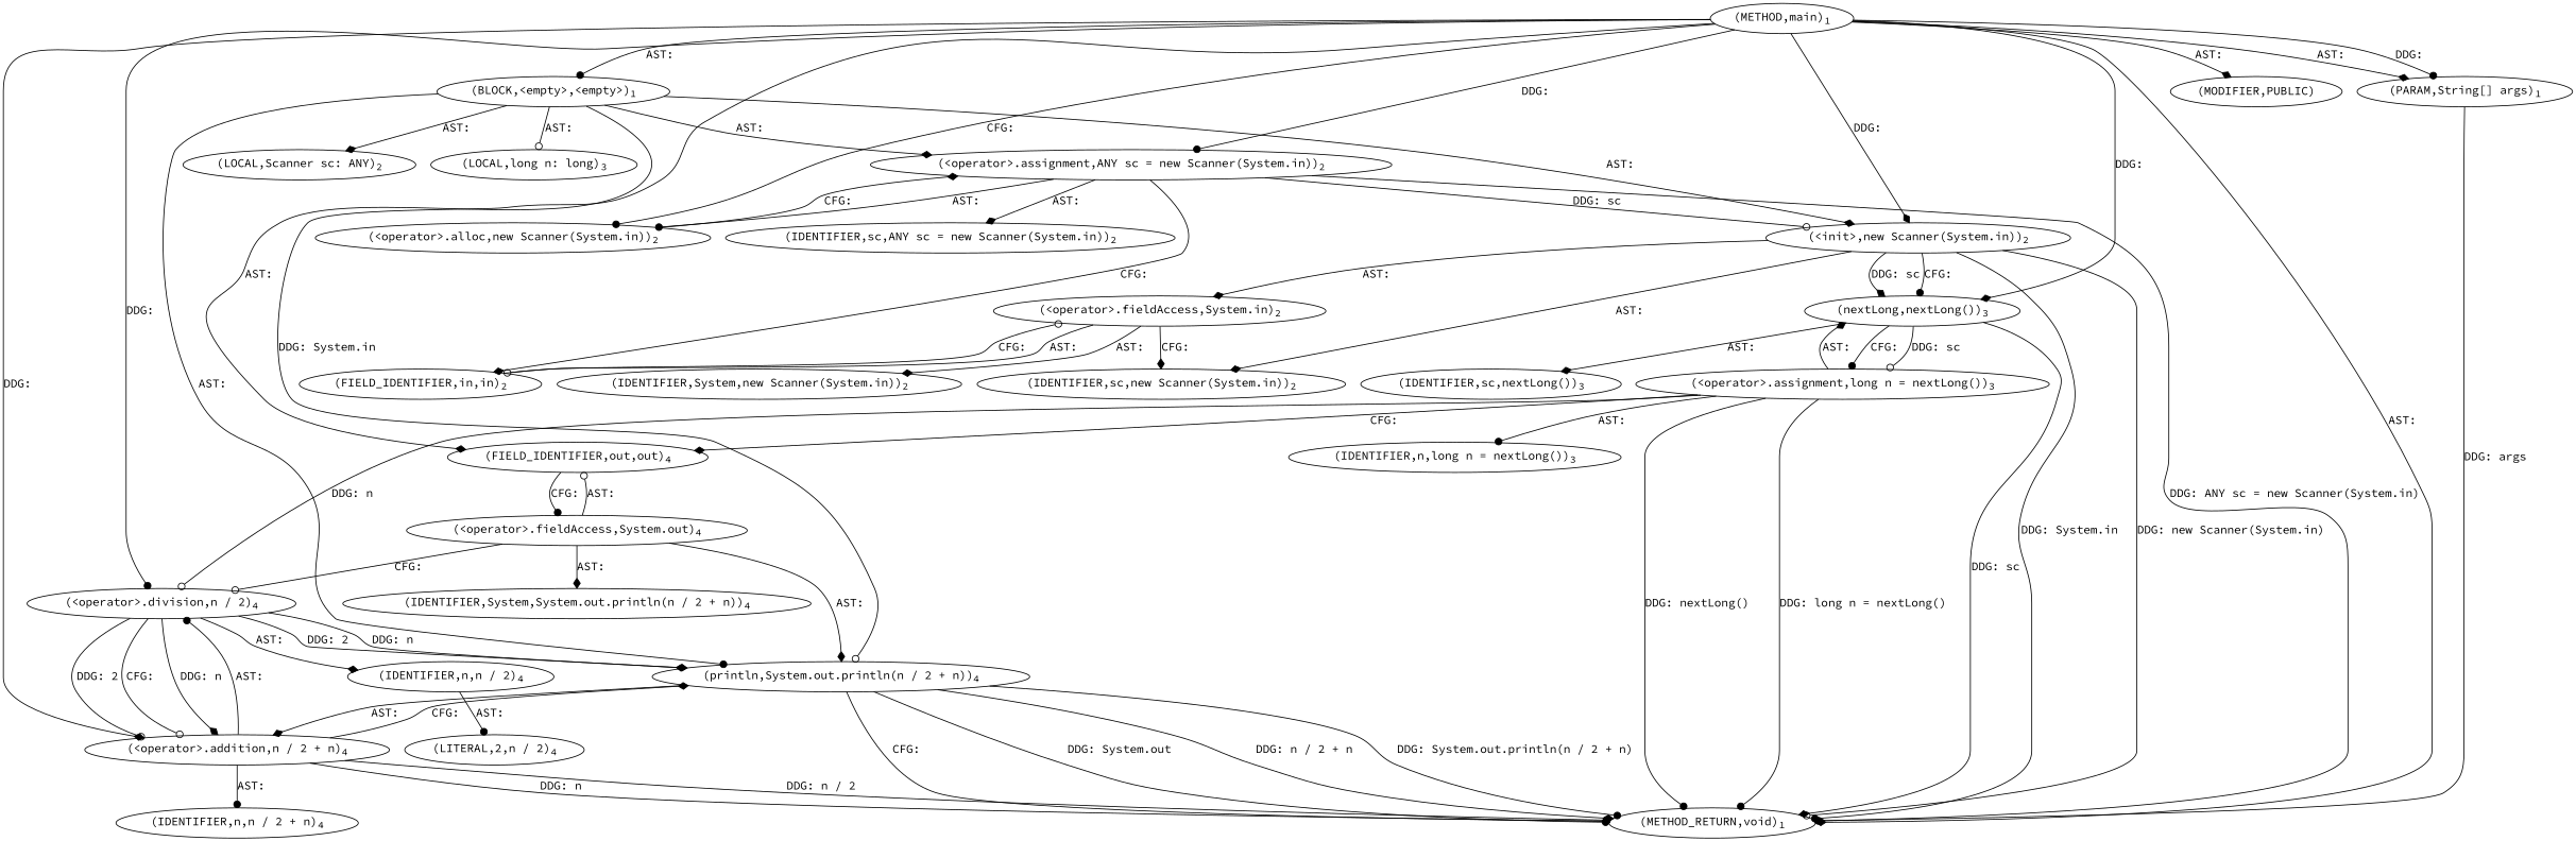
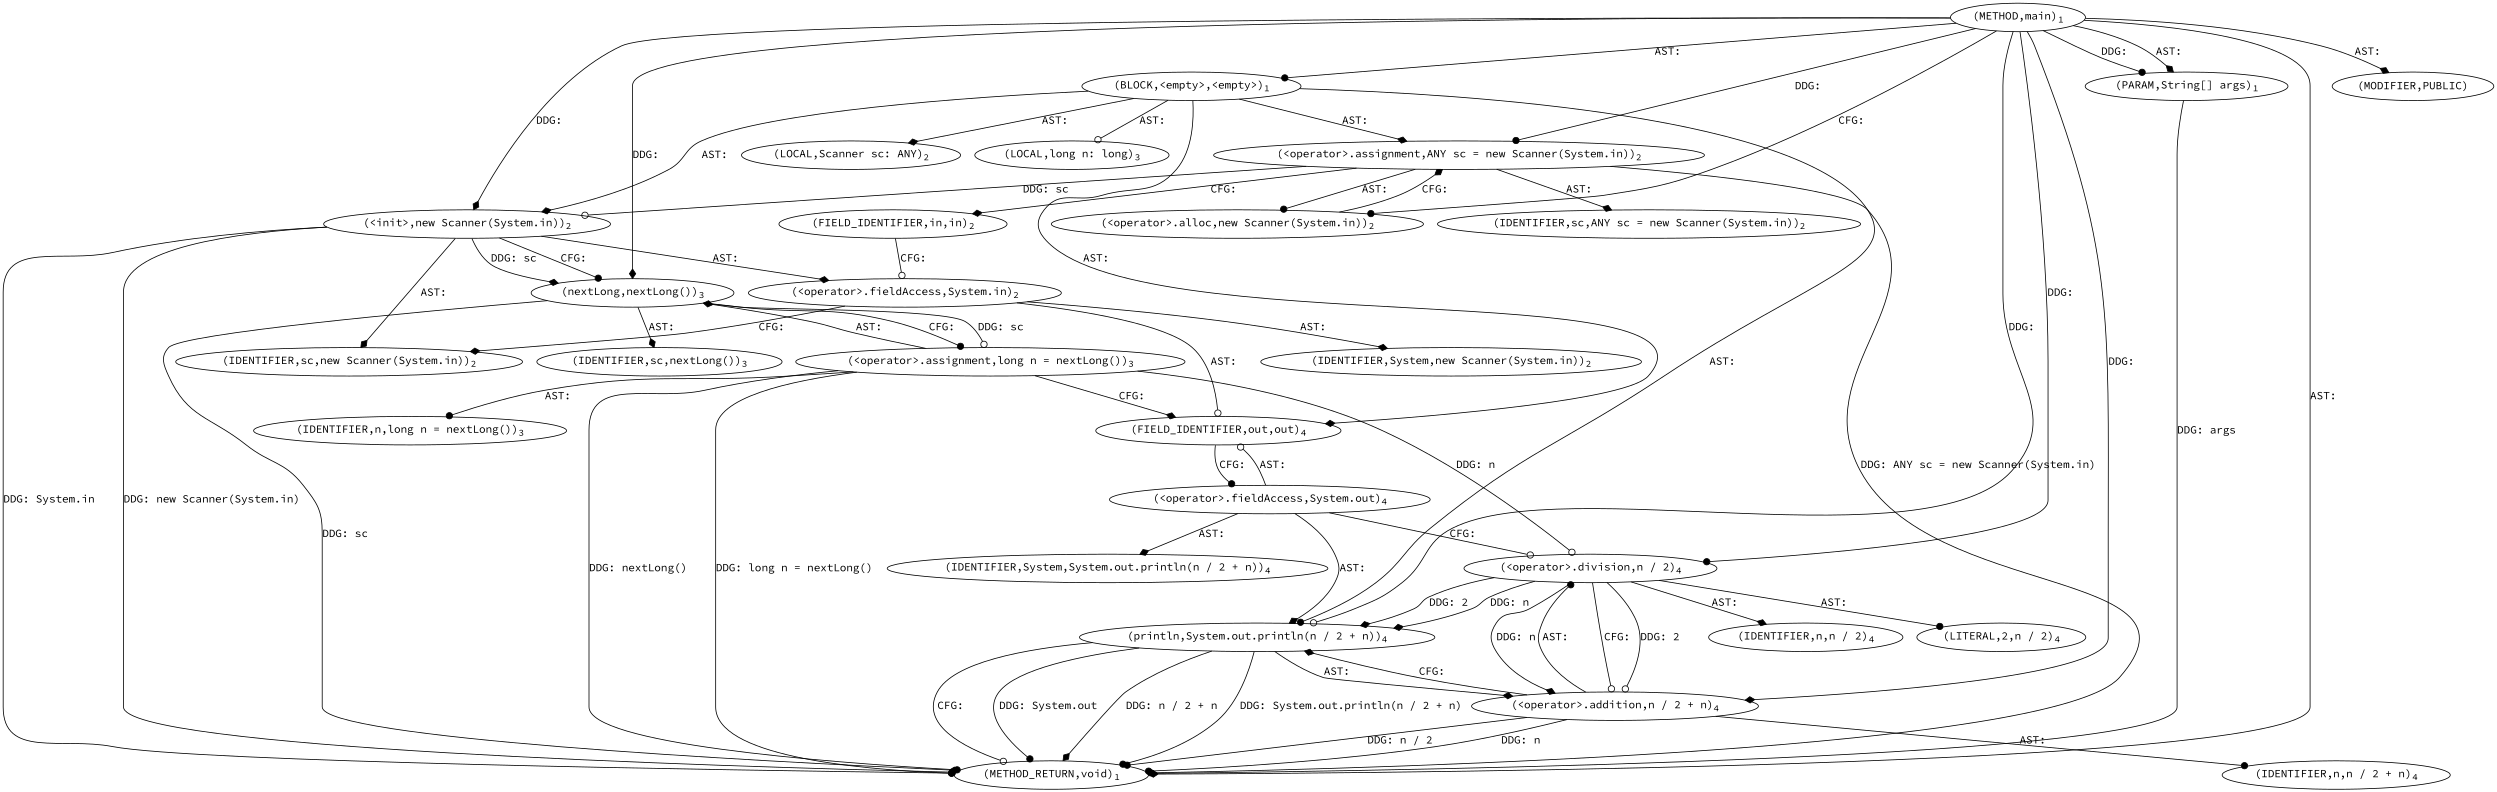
  digraph {
    fontname="Source Code Pro"
    node [fontname="Source Code Pro"]
    edge [arrowhead=diamond fontname="Source Code Pro"]
    n1 [label=<(METHOD,main)<SUB>1</SUB>>]
    n2 [label=<(PARAM,String[] args)<SUB>1</SUB>>]
    n3 [label=<(BLOCK,&lt;empty&gt;,&lt;empty&gt;)<SUB>1</SUB>>]
    n4 [label=<(&lt;operator&gt;.assignment,ANY sc = new Scanner(System.in))<SUB>2</SUB>>]
    n5 [label=<(&lt;operator&gt;.alloc,new Scanner(System.in))<SUB>2</SUB>>]
    n6 [label=<(&lt;init&gt;,new Scanner(System.in))<SUB>2</SUB>>]
    n7 [label=<(nextLong,nextLong())<SUB>3</SUB>>]
    n8 [label=<(println,System.out.println(n / 2 + n))<SUB>4</SUB>>]
    n9 [label=<(&lt;operator&gt;.addition,n / 2 + n)<SUB>4</SUB>>]
    n10 [label=<(&lt;operator&gt;.division,n / 2)<SUB>4</SUB>>]
    n11 [label=<(MODIFIER,PUBLIC)>]
    n12 [label=<(METHOD_RETURN,void)<SUB>1</SUB>>]
    n13 [label=<(LOCAL,Scanner sc: ANY)<SUB>2</SUB>>]
    n14 [label=<(LOCAL,long n: long)<SUB>3</SUB>>]
    n15 [label=<(FIELD_IDENTIFIER,out,out)<SUB>4</SUB>>]
    n16 [label=<(IDENTIFIER,sc,ANY sc = new Scanner(System.in))<SUB>2</SUB>>]
    n17 [label=<(FIELD_IDENTIFIER,in,in)<SUB>2</SUB>>]
    n18 [label=<(IDENTIFIER,sc,new Scanner(System.in))<SUB>2</SUB>>]
    n19 [label=<(&lt;operator&gt;.fieldAccess,System.in)<SUB>2</SUB>>]
    n20 [label=<(&lt;operator&gt;.assignment,long n = nextLong())<SUB>3</SUB>>]
    n21 [label=<(IDENTIFIER,sc,nextLong())<SUB>3</SUB>>]
    n22 [label=<(IDENTIFIER,n,n / 2 + n)<SUB>4</SUB>>]
    n23 [label=<(IDENTIFIER,n,n / 2)<SUB>4</SUB>>]
    n24 [label=<(LITERAL,2,n / 2)<SUB>4</SUB>>]
    n25 [label=<(IDENTIFIER,n,long n = nextLong())<SUB>3</SUB>>]
    n26 [label=<(IDENTIFIER,System,new Scanner(System.in))<SUB>2</SUB>>]
    n27 [label=<(&lt;operator&gt;.fieldAccess,System.out)<SUB>4</SUB>>]
    n28 [label=<(IDENTIFIER,System,System.out.println(n / 2 + n))<SUB>4</SUB>>]
    n1 -> n2 [label="AST: "]
    n1 -> n2 [arrowhead=dot label="DDG: "]
    n1 -> n3 [arrowhead=dot label="AST: "]
    n1 -> n4 [arrowhead=dot label="DDG: "]
    n1 -> n5 [arrowhead=dot label="CFG: "]
    n1 -> n6 [label="DDG: "]
    n1 -> n7 [label="DDG: "]
-   n1 -> n8 [arrowhead=odot label="DDG: System.in"]
+   n1 -> n8 [arrowhead=odot label="DDG: "]
    n1 -> n9 [label="DDG: "]
    n1 -> n10 [arrowhead=dot label="DDG: "]
    n1 -> n11 [label="AST: "]
    n1 -> n12 [label="AST: "]
    n2 -> n12 [label="DDG: args"]
    n3 -> n4 [label="AST: "]
    n3 -> n6 [label="AST: "]
    n3 -> n8 [arrowhead=dot label="AST: "]
    n3 -> n13 [label="AST: "]
    n3 -> n14 [arrowhead=odot label="AST: "]
    n3 -> n15 [label="AST: "]
    n4 -> n5 [arrowhead=dot label="AST: "]
    n4 -> n6 [arrowhead=odot label="DDG: sc"]
    n4 -> n12 [arrowhead=dot label="DDG: ANY sc = new Scanner(System.in)"]
    n4 -> n16 [label="AST: "]
    n4 -> n17 [label="CFG: "]
    n5 -> n4 [label="CFG: "]
    n6 -> n7 [arrowhead=dot label="CFG: "]
    n6 -> n7 [label="DDG: sc"]
    n6 -> n12 [arrowhead=dot label="DDG: System.in"]
    n6 -> n12 [arrowhead=odot label="DDG: new Scanner(System.in)"]
    n6 -> n18 [label="AST: "]
    n6 -> n19 [label="AST: "]
    n7 -> n12 [label="DDG: sc"]
    n7 -> n20 [arrowhead=dot label="CFG: "]
    n7 -> n20 [arrowhead=odot label="DDG: sc"]
    n7 -> n21 [label="AST: "]
    n8 -> n9 [label="AST: "]
    n8 -> n12 [arrowhead=odot label="CFG: "]
    n8 -> n12 [arrowhead=dot label="DDG: System.out"]
    n8 -> n12 [label="DDG: n / 2 + n"]
    n8 -> n12 [arrowhead=dot label="DDG: System.out.println(n / 2 + n)"]
    n9 -> n8 [label="CFG: "]
    n9 -> n10 [arrowhead=dot label="AST: "]
    n9 -> n12 [arrowhead=dot label="DDG: n / 2"]
    n9 -> n12 [arrowhead=dot label="DDG: n"]
    n9 -> n22 [arrowhead=dot label="AST: "]
    n10 -> n8 [label="DDG: n"]
    n10 -> n8 [label="DDG: 2"]
    n10 -> n9 [arrowhead=odot label="CFG: "]
    n10 -> n9 [label="DDG: n"]
    n10 -> n9 [arrowhead=odot label="DDG: 2"]
    n10 -> n23 [label="AST: "]
-   n23 -> n24 [arrowhead=dot label="AST: "]
+   n10 -> n24 [arrowhead=dot label="AST: "]
    n15 -> n27 [arrowhead=dot label="CFG: "]
    n17 -> n19 [arrowhead=odot label="CFG: "]
-   n19 -> n17 [arrowhead=odot label="AST: "]
+   n19 -> n15 [arrowhead=odot label="AST: "]
    n19 -> n18 [label="CFG: "]
    n19 -> n26 [label="AST: "]
    n20 -> n7 [label="AST: "]
    n20 -> n10 [arrowhead=odot label="DDG: n"]
    n20 -> n12 [arrowhead=dot label="DDG: nextLong()"]
    n20 -> n12 [arrowhead=dot label="DDG: long n = nextLong()"]
    n20 -> n15 [label="CFG: "]
    n20 -> n25 [arrowhead=dot label="AST: "]
    n27 -> n8 [label="AST: "]
    n27 -> n10 [arrowhead=odot label="CFG: "]
    n27 -> n15 [arrowhead=odot label="AST: "]
    n27 -> n28 [label="AST: "]
  }
